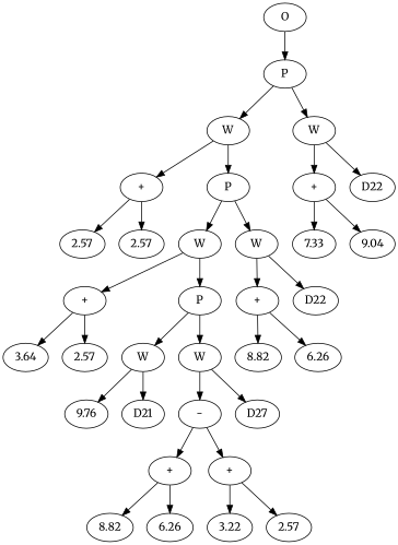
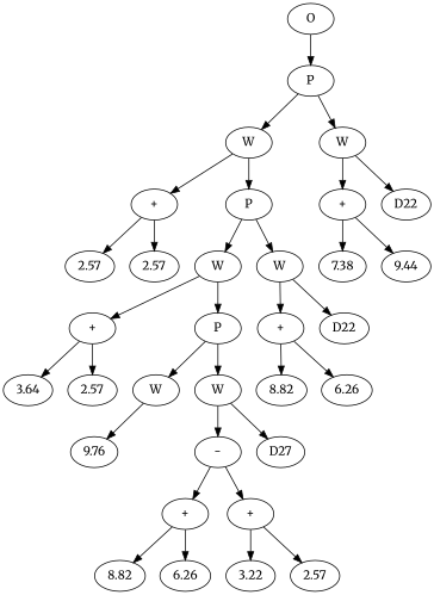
  digraph {
    fontname=Merriweather
    node [fontname=Merriweather]
    edge [fontname=Merriweather]
    n1 [label=O]
    n2 [label=P]
    n3 [label=W]
    n4 [label=W]
    n5 [label="+"]
    n6 [label=P]
    n7 [label="+"]
    n8 [label=D22]
    n9 [label=2.57]
    n10 [label=2.57]
    n11 [label=W]
    n12 [label=W]
    n13 [label="+"]
    n14 [label=P]
    n15 [label="+"]
    n16 [label=D22]
    n17 [label=3.64]
    n18 [label=2.57]
    n19 [label=W]
    n20 [label=W]
    n21 [label=9.76]
-   n22 [label=D21]
    n23 [label="-"]
    n24 [label=D27]
    n25 [label="+"]
    n26 [label="+"]
    n27 [label=8.82]
    n28 [label=6.26]
    n29 [label=3.22]
    n30 [label=2.57]
    n31 [label=8.82]
    n32 [label=6.26]
-   n33 [label=7.33]
-   n34 [label=9.04]
+   n33 [label=7.38]
+   n34 [label=9.44]
    n1 -> n2
    n2 -> n3
    n2 -> n4
    n3 -> n5
    n3 -> n6
    n4 -> n7
    n4 -> n8
    n5 -> n9
    n5 -> n10
    n6 -> n11
    n6 -> n12
    n7 -> n33
    n7 -> n34
    n11 -> n13
    n11 -> n14
    n12 -> n15
    n12 -> n16
    n13 -> n17
    n13 -> n18
    n14 -> n19
    n14 -> n20
    n15 -> n31
    n15 -> n32
    n19 -> n21
-   n19 -> n22
    n20 -> n23
    n20 -> n24
    n23 -> n25
    n23 -> n26
    n25 -> n27
    n25 -> n28
    n26 -> n29
    n26 -> n30
  }
